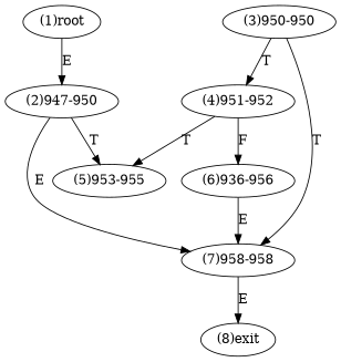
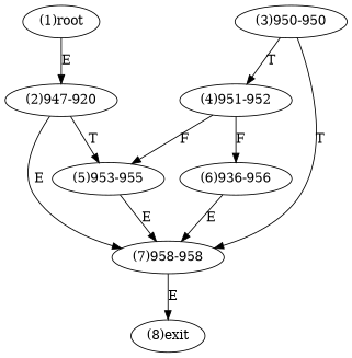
  digraph {
    n1 [label="(1)root"]
-   n2 [label="(2)947-950"]
+   n2 [label="(2)947-920"]
    n3 [label="(7)958-958"]
    n4 [label="(5)953-955"]
    n5 [label="(3)950-950"]
    n6 [label="(4)951-952"]
    n7 [label="(8)exit"]
    n8 [label="(6)936-956"]
    n1 -> n2 [label=E]
    n2 -> n3 [label=E]
    n2 -> n4 [label=T]
    n3 -> n7 [label=E]
+   n4 -> n3 [label=E]
    n5 -> n3 [label=T]
    n5 -> n6 [label=T]
-   n6 -> n4 [label=T]
+   n6 -> n4 [label=F]
    n6 -> n8 [label=F]
    n8 -> n3 [label=E]
  }
